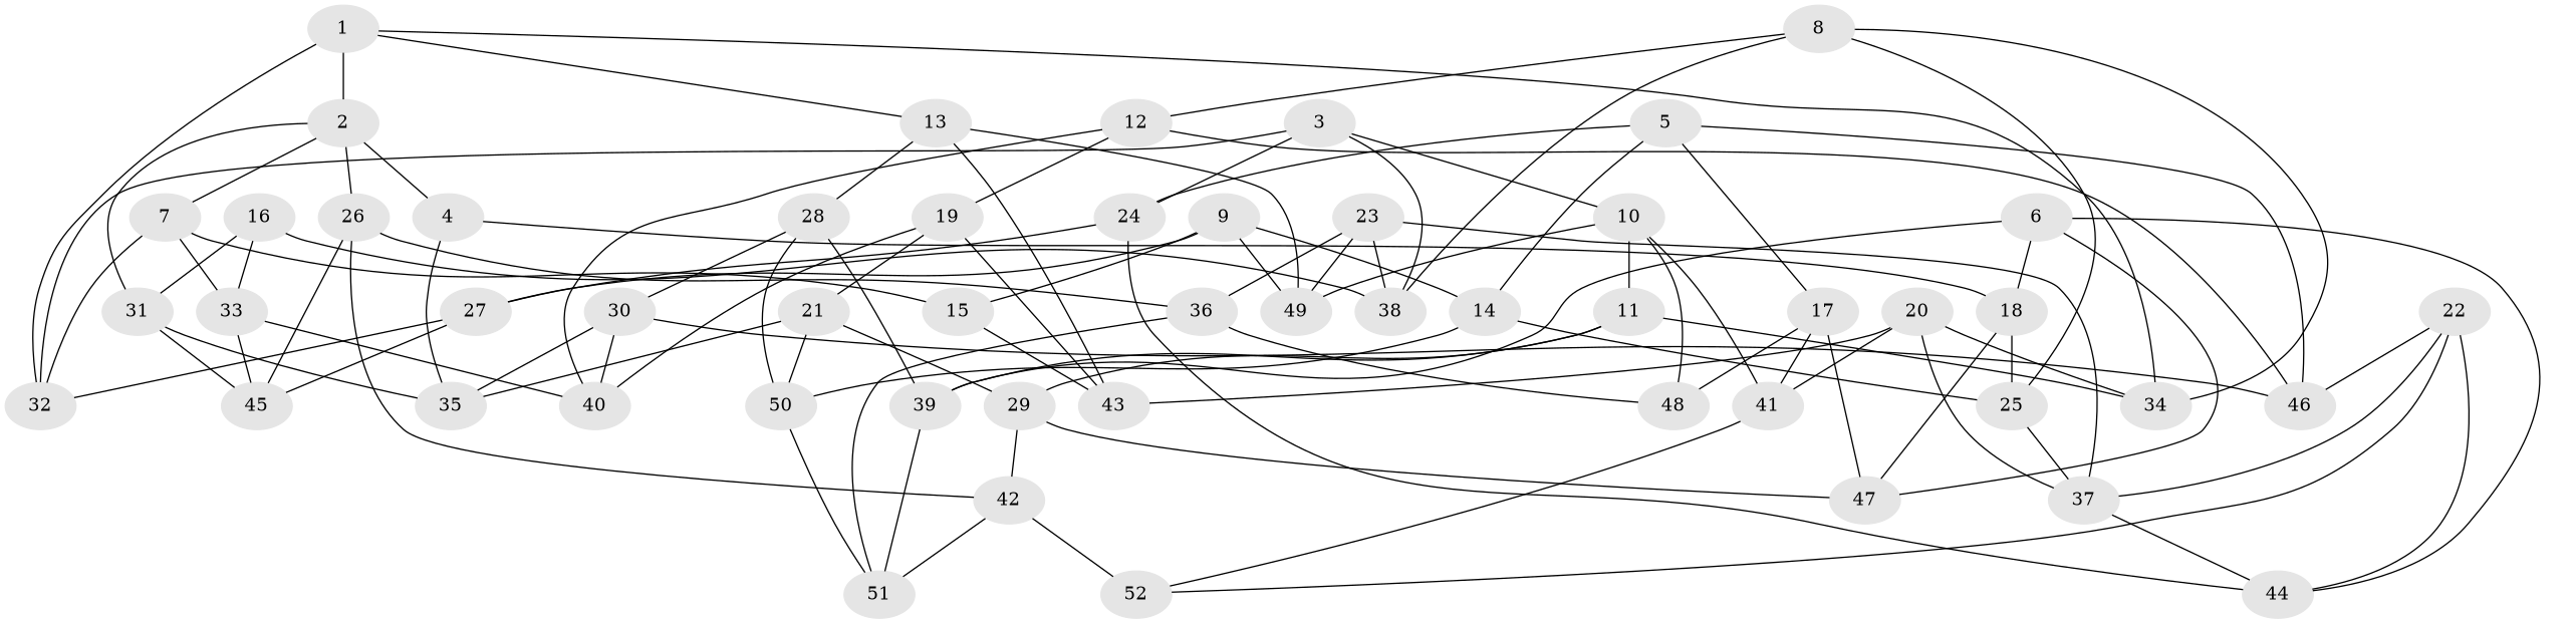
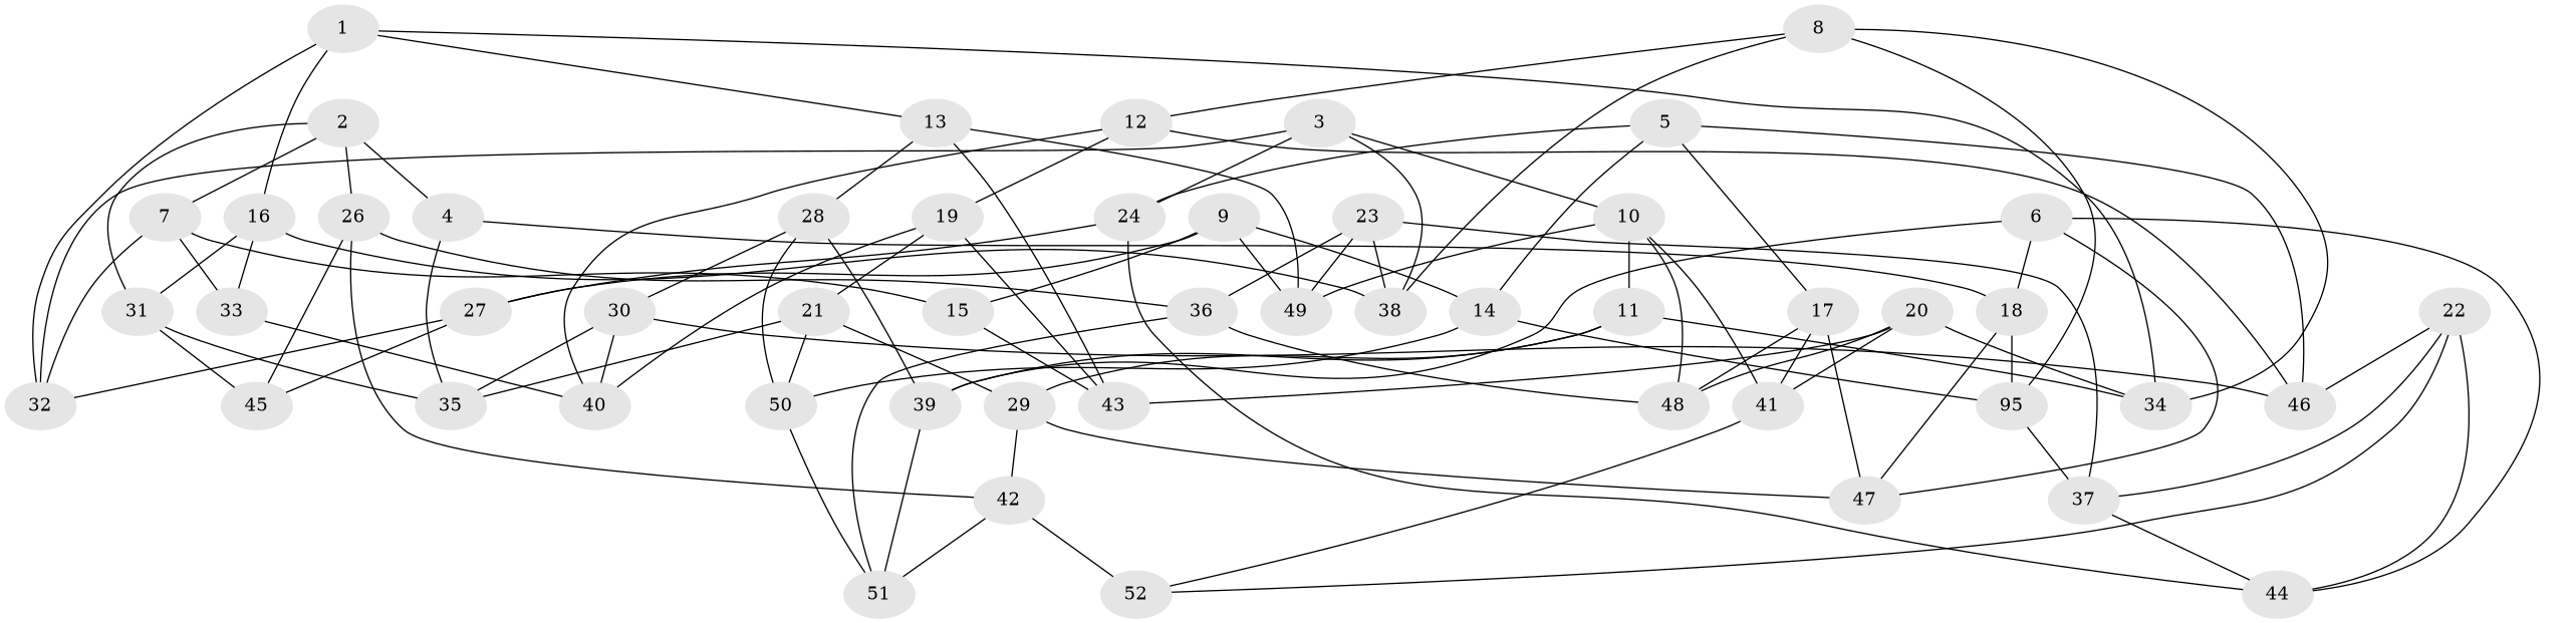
  graph {
    node [color=gray90 style=filled]
    1
    13
    16
    32
    34
    49
    28
    43
    31
    38
    33
    2
    4
    7
    26
    18
    35
    15
    36
    42
    45
    3
    10
    24
    11
    41
    48
    44
    27
    47
-   25
+   25 [label=95]
    5
    14
    17
    46
    50
    6
    39
    51
    40
    8
    12
    19
    37
    9
    29
    52
    21
    30
    20
    22
    23
    1 -- 13
-   1 -- 2
+   1 -- 16
    1 -- 32
    1 -- 34
    13 -- 49
    13 -- 28
    13 -- 43
    16 -- 31
    16 -- 38
    16 -- 33
    28 -- 50
    28 -- 39
    28 -- 30
    31 -- 35
    31 -- 45
-   33 -- 45
    33 -- 40
    2 -- 31
    2 -- 4
    2 -- 7
    2 -- 26
    4 -- 18
    4 -- 35
    7 -- 32
    7 -- 33
    7 -- 15
    26 -- 36
    26 -- 42
    26 -- 45
    18 -- 47
    18 -- 25
    15 -- 43
    36 -- 48
    36 -- 51
    42 -- 51
    42 -- 52
    3 -- 32
    3 -- 38
    3 -- 10
    3 -- 24
    10 -- 49
    10 -- 11
    10 -- 41
    10 -- 48
    24 -- 44
    24 -- 27
    11 -- 34
    11 -- 39
    11 -- 29
    41 -- 52
    27 -- 32
    27 -- 45
    25 -- 37
    5 -- 24
    5 -- 14
    5 -- 17
    5 -- 46
    14 -- 25
    14 -- 50
    17 -- 41
    17 -- 48
    17 -- 47
    50 -- 51
    6 -- 18
    6 -- 44
    6 -- 47
    6 -- 39
    39 -- 51
    8 -- 34
    8 -- 38
    8 -- 25
    8 -- 12
    12 -- 46
    12 -- 40
    12 -- 19
    19 -- 43
    19 -- 40
    19 -- 21
    37 -- 44
    9 -- 49
    9 -- 15
    9 -- 27
    9 -- 14
    29 -- 42
    29 -- 47
    21 -- 35
    21 -- 50
    21 -- 29
    30 -- 35
    30 -- 46
    30 -- 40
    20 -- 34
    20 -- 43
    20 -- 41
-   20 -- 37
+   20 -- 48
    22 -- 44
    22 -- 46
    22 -- 37
    22 -- 52
    23 -- 49
    23 -- 38
    23 -- 36
    23 -- 37
  }
